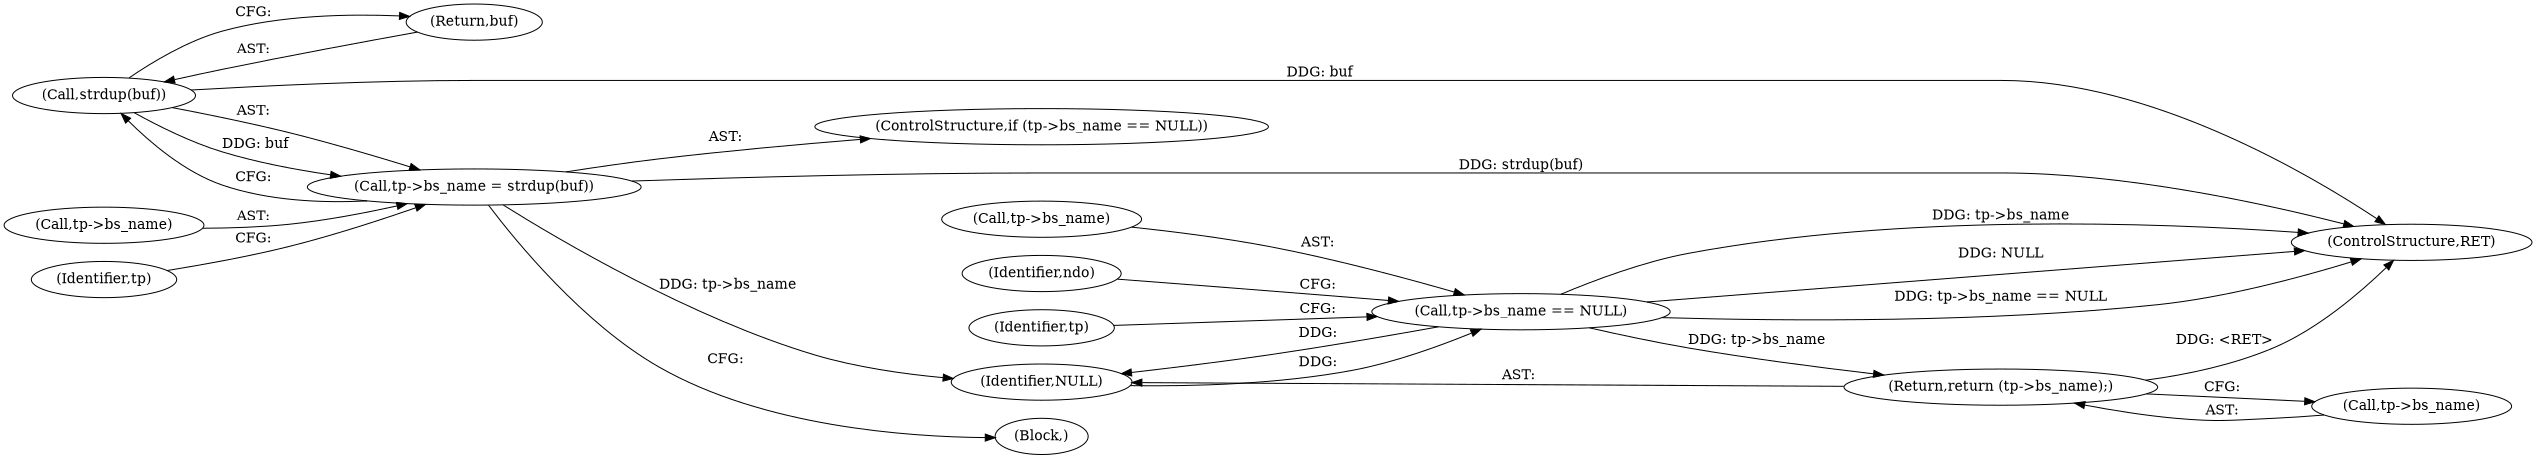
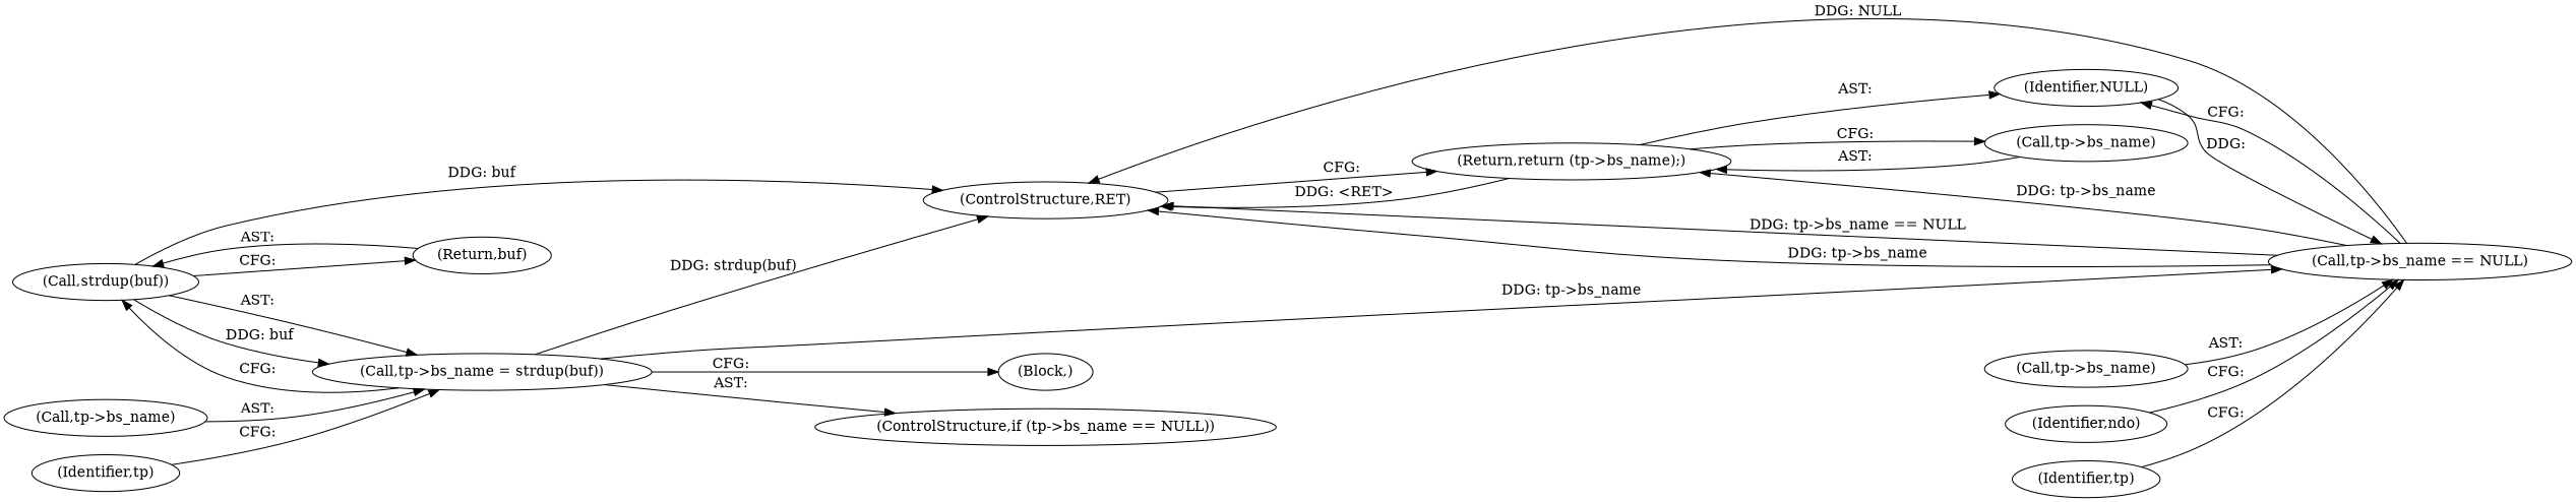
  digraph {
    fontname="DejaVu Serif"
    rankdir=LR
    node [fontname="DejaVu Serif"]
    edge [fontname="DejaVu Serif"]
    n1 [label="(Call,strdup(buf))"]
    n2 [label="(Call,tp->bs_name = strdup(buf))"]
    n3 [label="(Return,buf)"]
    n4 [label="(ControlStructure,RET)"]
    n5 [label="(Call,tp->bs_name == NULL)"]
    n6 [label="(Block,)"]
    n7 [label="(ControlStructure,if (tp->bs_name == NULL))"]
    n8 [label="(Return,return (tp->bs_name);)"]
    n9 [label="(Identifier,NULL)"]
    n10 [label="(Call,tp->bs_name)"]
    n11 [label="(Call,tp->bs_name)"]
    n12 [label="(Identifier,ndo)"]
    n13 [label="(Call,tp->bs_name)"]
    n14 [label="(Identifier,tp)"]
    n15 [label="(Identifier,tp)"]
    n1 -> n2 [label="AST: "]
    n1 -> n2 [label="DDG: buf"]
    n1 -> n3 [label="CFG: "]
    n1 -> n4 [label="DDG: buf"]
    n2 -> n1 [label="CFG: "]
    n2 -> n4 [label="DDG: strdup(buf)"]
-   n2 -> n9 [label="DDG: tp->bs_name"]
+   n2 -> n5 [label="DDG: tp->bs_name"]
    n2 -> n6 [label="CFG: "]
    n2 -> n7 [label="AST: "]
    n3 -> n1 [label="AST: "]
+   n4 -> n8 [label="CFG: "]
    n5 -> n4 [label="DDG: tp->bs_name == NULL"]
    n5 -> n4 [label="DDG: tp->bs_name"]
    n5 -> n4 [label="DDG: NULL"]
    n5 -> n8 [label="DDG: tp->bs_name"]
-   n5 -> n9 [label="DDG: "]
+   n5 -> n9 [label="CFG: "]
    n8 -> n4 [label="DDG: <RET>"]
    n8 -> n9 [label="AST: "]
    n8 -> n10 [label="CFG: "]
    n9 -> n5 [label="DDG: "]
    n10 -> n8 [label="AST: "]
    n11 -> n5 [label="AST: "]
    n12 -> n5 [label="CFG: "]
    n13 -> n2 [label="AST: "]
    n14 -> n5 [label="CFG: "]
    n15 -> n2 [label="CFG: "]
  }
